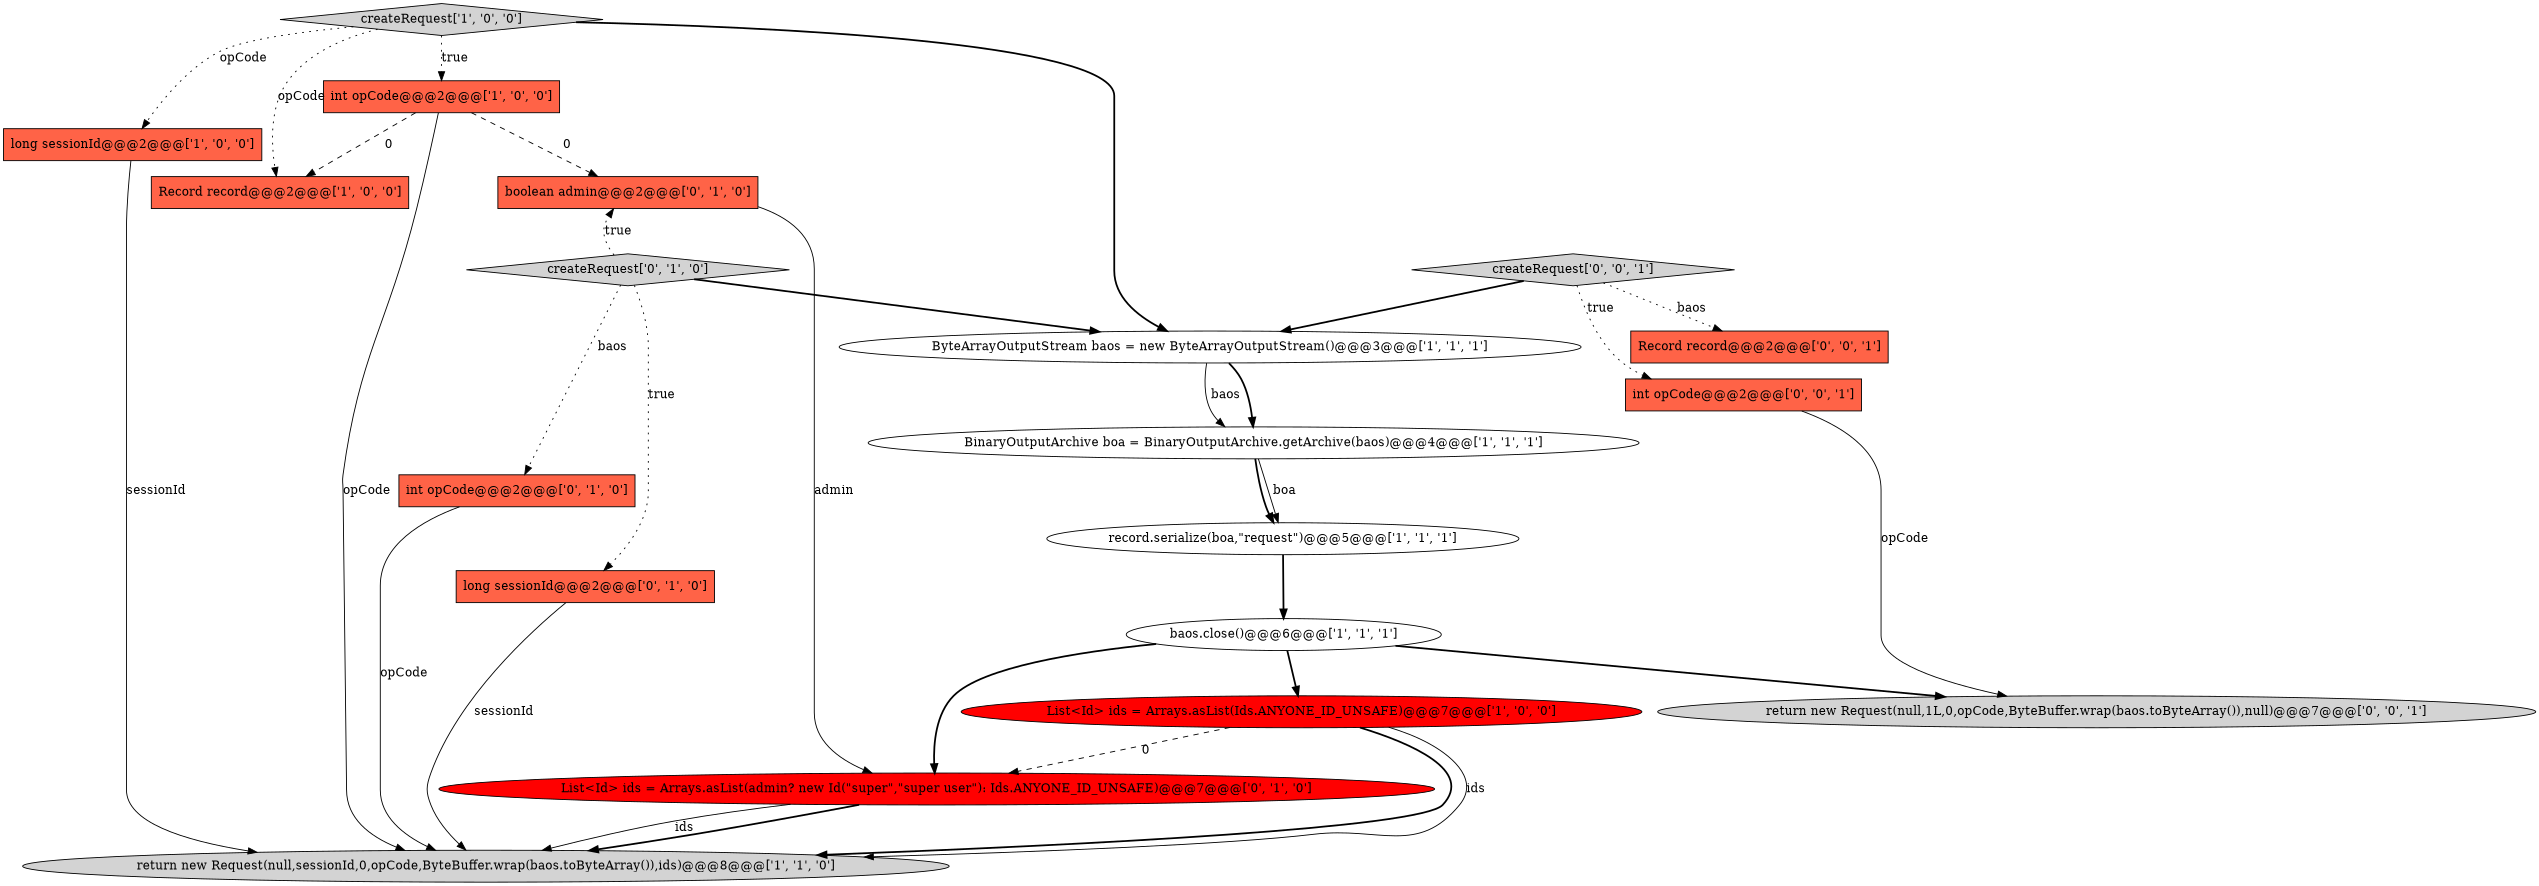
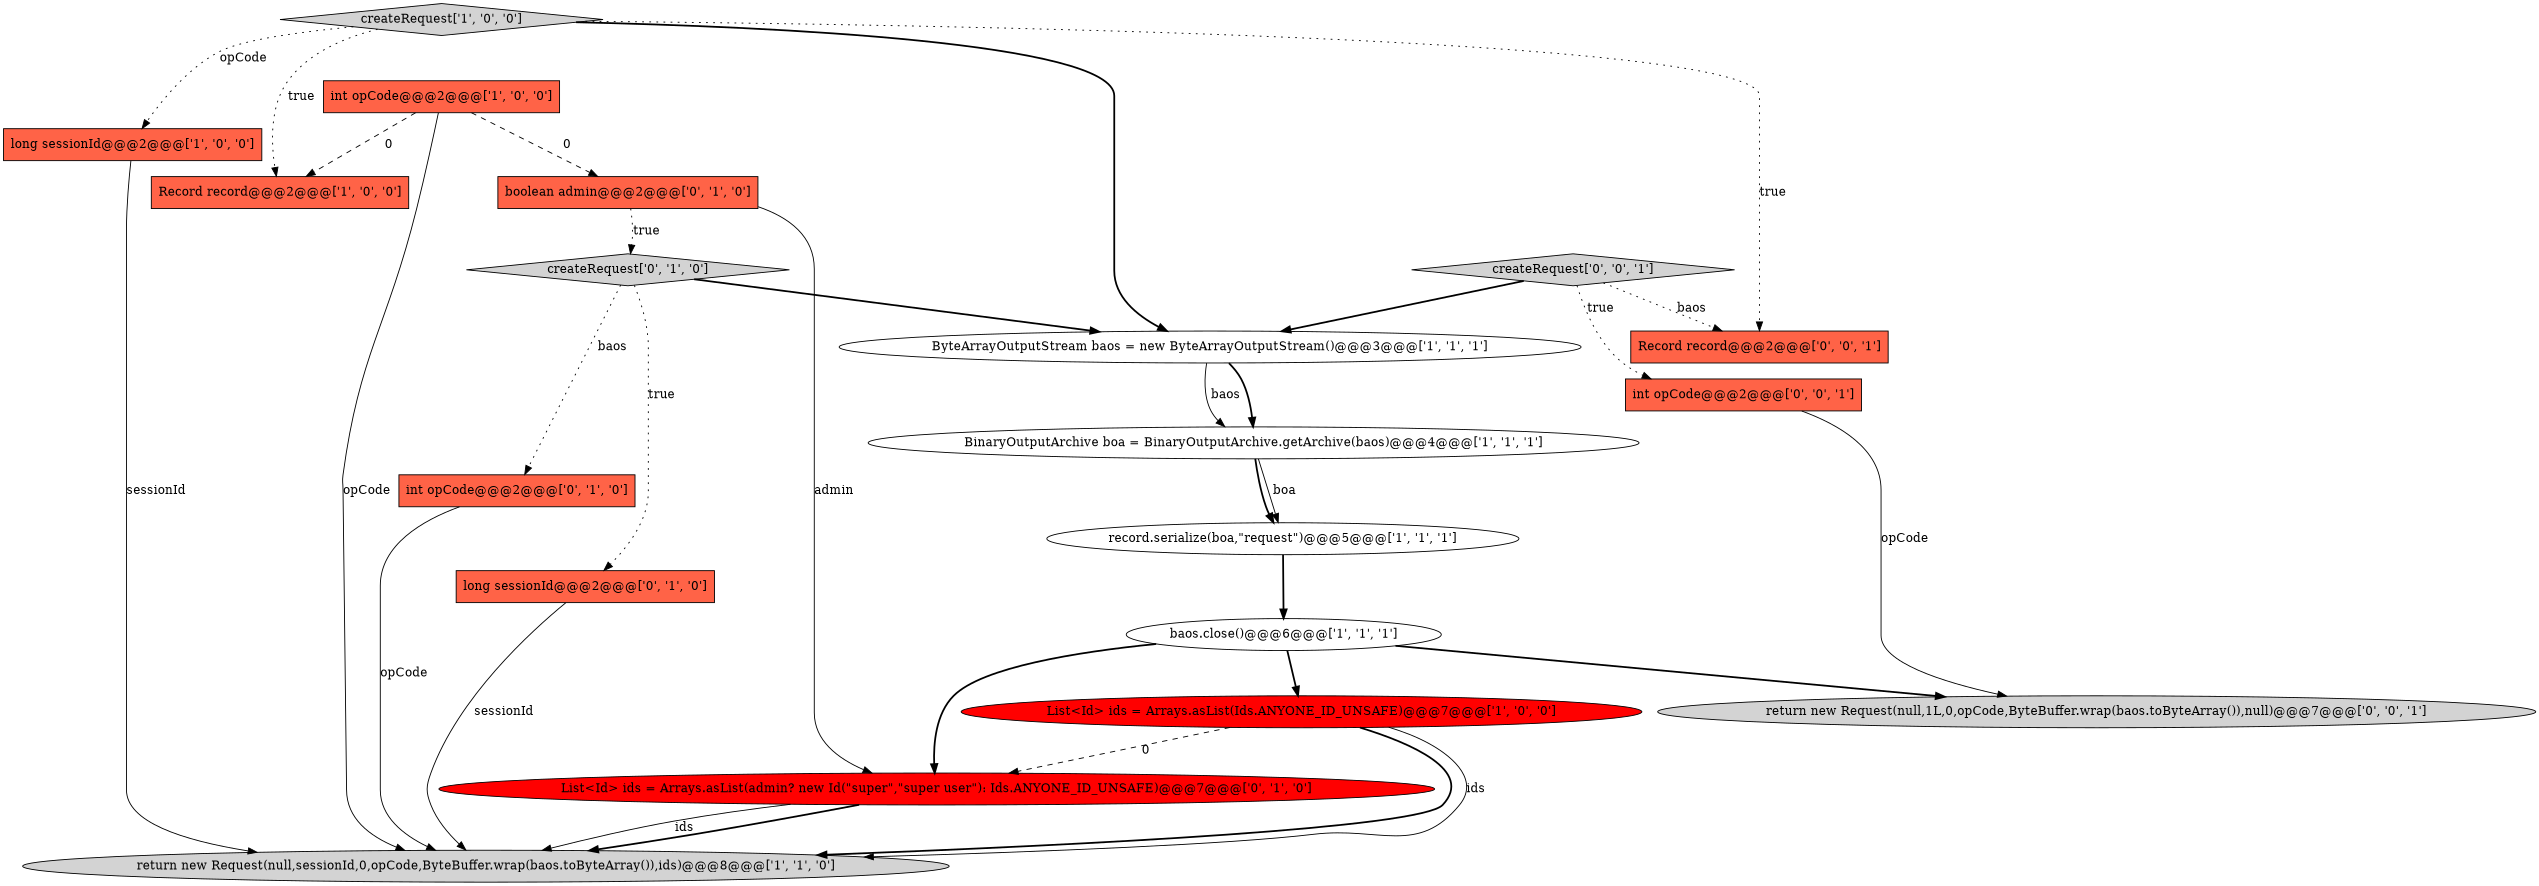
  digraph {
    node [fillcolor=tomato shape=box style=filled]
    edge [style=bold]
    n1 [label="Record record@@@2@@@['1', '0', '0']"]
    n2 [fillcolor=lightgray label="return new Request(null,1L,0,opCode,ByteBuffer.wrap(baos.toByteArray()),null)@@@7@@@['0', '0', '1']" shape=ellipse]
    n3 [fillcolor=lightgray label="return new Request(null,sessionId,0,opCode,ByteBuffer.wrap(baos.toByteArray()),ids)@@@8@@@['1', '1', '0']" shape=ellipse]
    n4 [label="long sessionId@@@2@@@['1', '0', '0']"]
    n5 [label="int opCode@@@2@@@['1', '0', '0']"]
    n6 [label="boolean admin@@@2@@@['0', '1', '0']"]
    n7 [fillcolor=red label="List<Id> ids = Arrays.asList(admin? new Id(\"super\",\"super user\"): Ids.ANYONE_ID_UNSAFE)@@@7@@@['0', '1', '0']" shape=ellipse]
    n8 [label="int opCode@@@2@@@['0', '0', '1']"]
    n9 [fillcolor=lightgray label="createRequest['0', '0', '1']" shape=diamond]
    n10 [fillcolor=white label="ByteArrayOutputStream baos = new ByteArrayOutputStream()@@@3@@@['1', '1', '1']" shape=ellipse]
    n11 [label="Record record@@@2@@@['0', '0', '1']"]
    n12 [fillcolor=white label="BinaryOutputArchive boa = BinaryOutputArchive.getArchive(baos)@@@4@@@['1', '1', '1']" shape=ellipse]
    n13 [label="int opCode@@@2@@@['0', '1', '0']"]
    n14 [fillcolor=white label="record.serialize(boa,\"request\")@@@5@@@['1', '1', '1']" shape=ellipse]
    n15 [fillcolor=red label="List<Id> ids = Arrays.asList(Ids.ANYONE_ID_UNSAFE)@@@7@@@['1', '0', '0']" shape=ellipse]
    n16 [label="long sessionId@@@2@@@['0', '1', '0']"]
    n17 [fillcolor=white label="baos.close()@@@6@@@['1', '1', '1']" shape=ellipse]
    n18 [fillcolor=lightgray label="createRequest['1', '0', '0']" shape=diamond]
    n19 [fillcolor=lightgray label="createRequest['0', '1', '0']" shape=diamond]
    n4 -> n3 [label=sessionId style=solid]
    n5 -> n1 [label=0 style=dashed]
    n5 -> n3 [label=opCode style=solid]
    n5 -> n6 [label=0 style=dashed]
    n6 -> n7 [label=admin style=solid]
    n7 -> n3 [label=ids style=solid]
    n7 -> n3
    n8 -> n2 [label=opCode style=solid]
    n9 -> n8 [label=true style=dotted]
    n9 -> n10
    n9 -> n11 [label=baos style=dotted]
    n10 -> n12 [label=baos style=solid]
    n10 -> n12
    n12 -> n14
    n12 -> n14 [label=boa style=solid]
    n13 -> n3 [label=opCode style=solid]
    n14 -> n17
    n15 -> n3
    n15 -> n3 [label=ids style=solid]
    n15 -> n7 [label=0 style=dashed]
    n16 -> n3 [label=sessionId style=solid]
    n17 -> n2
    n17 -> n7
    n17 -> n15
-   n18 -> n1 [label=opCode style=dotted]
+   n18 -> n1 [label=true style=dotted]
    n18 -> n4 [label=opCode style=dotted]
-   n18 -> n5 [label=true style=dotted]
+   n18 -> n11 [label=true style=dotted]
    n18 -> n10
-   n19 -> n6 [label=true style=dotted]
+   n6 -> n19 [label=true style=dotted]
    n19 -> n10
    n19 -> n13 [label=baos style=dotted]
    n19 -> n16 [label=true style=dotted]
  }
